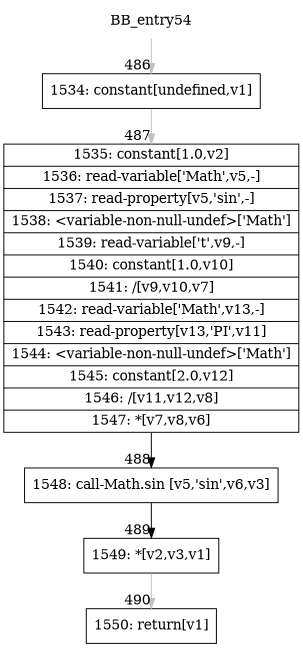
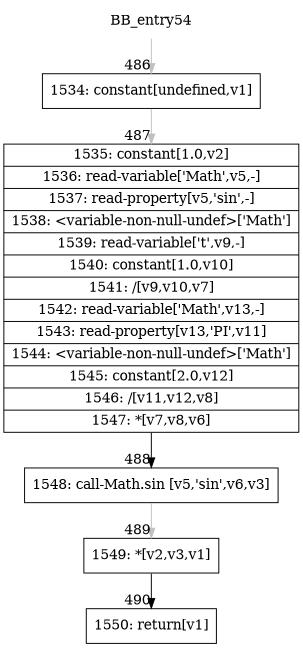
  digraph {
    rankdir=TD
    node [shape=record]
    edge [headport=n tailport=s]
    BB_entry54 [shape=none]
    n2 [label="{1534: constant[undefined,v1]}"]
    n3 [label="{1535: constant[1.0,v2]|1536: read-variable['Math',v5,-]|1537: read-property[v5,'sin',-]|1538: \<variable-non-null-undef\>['Math']|1539: read-variable['t',v9,-]|1540: constant[1.0,v10]|1541: /[v9,v10,v7]|1542: read-variable['Math',v13,-]|1543: read-property[v13,'PI',v11]|1544: \<variable-non-null-undef\>['Math']|1545: constant[2.0,v12]|1546: /[v11,v12,v8]|1547: *[v7,v8,v6]}"]
    n4 [label="{1548: call-Math.sin [v5,'sin',v6,v3]}"]
    n5 [label="{1549: *[v2,v3,v1]}"]
    n6 [label="{1550: return[v1]}"]
    BB_entry54 -> n2 [color=gray headlabel="    486"]
    n2 -> n3 [color=gray headlabel="      487"]
    n3 -> n4 [headlabel="      488"]
-   n4 -> n5 [headlabel="      489"]
-   n5 -> n6 [headlabel="      490" color=gray]
+   n4 -> n5 [headlabel="      489" color=gray]
+   n5 -> n6 [headlabel="      490"]
  }
